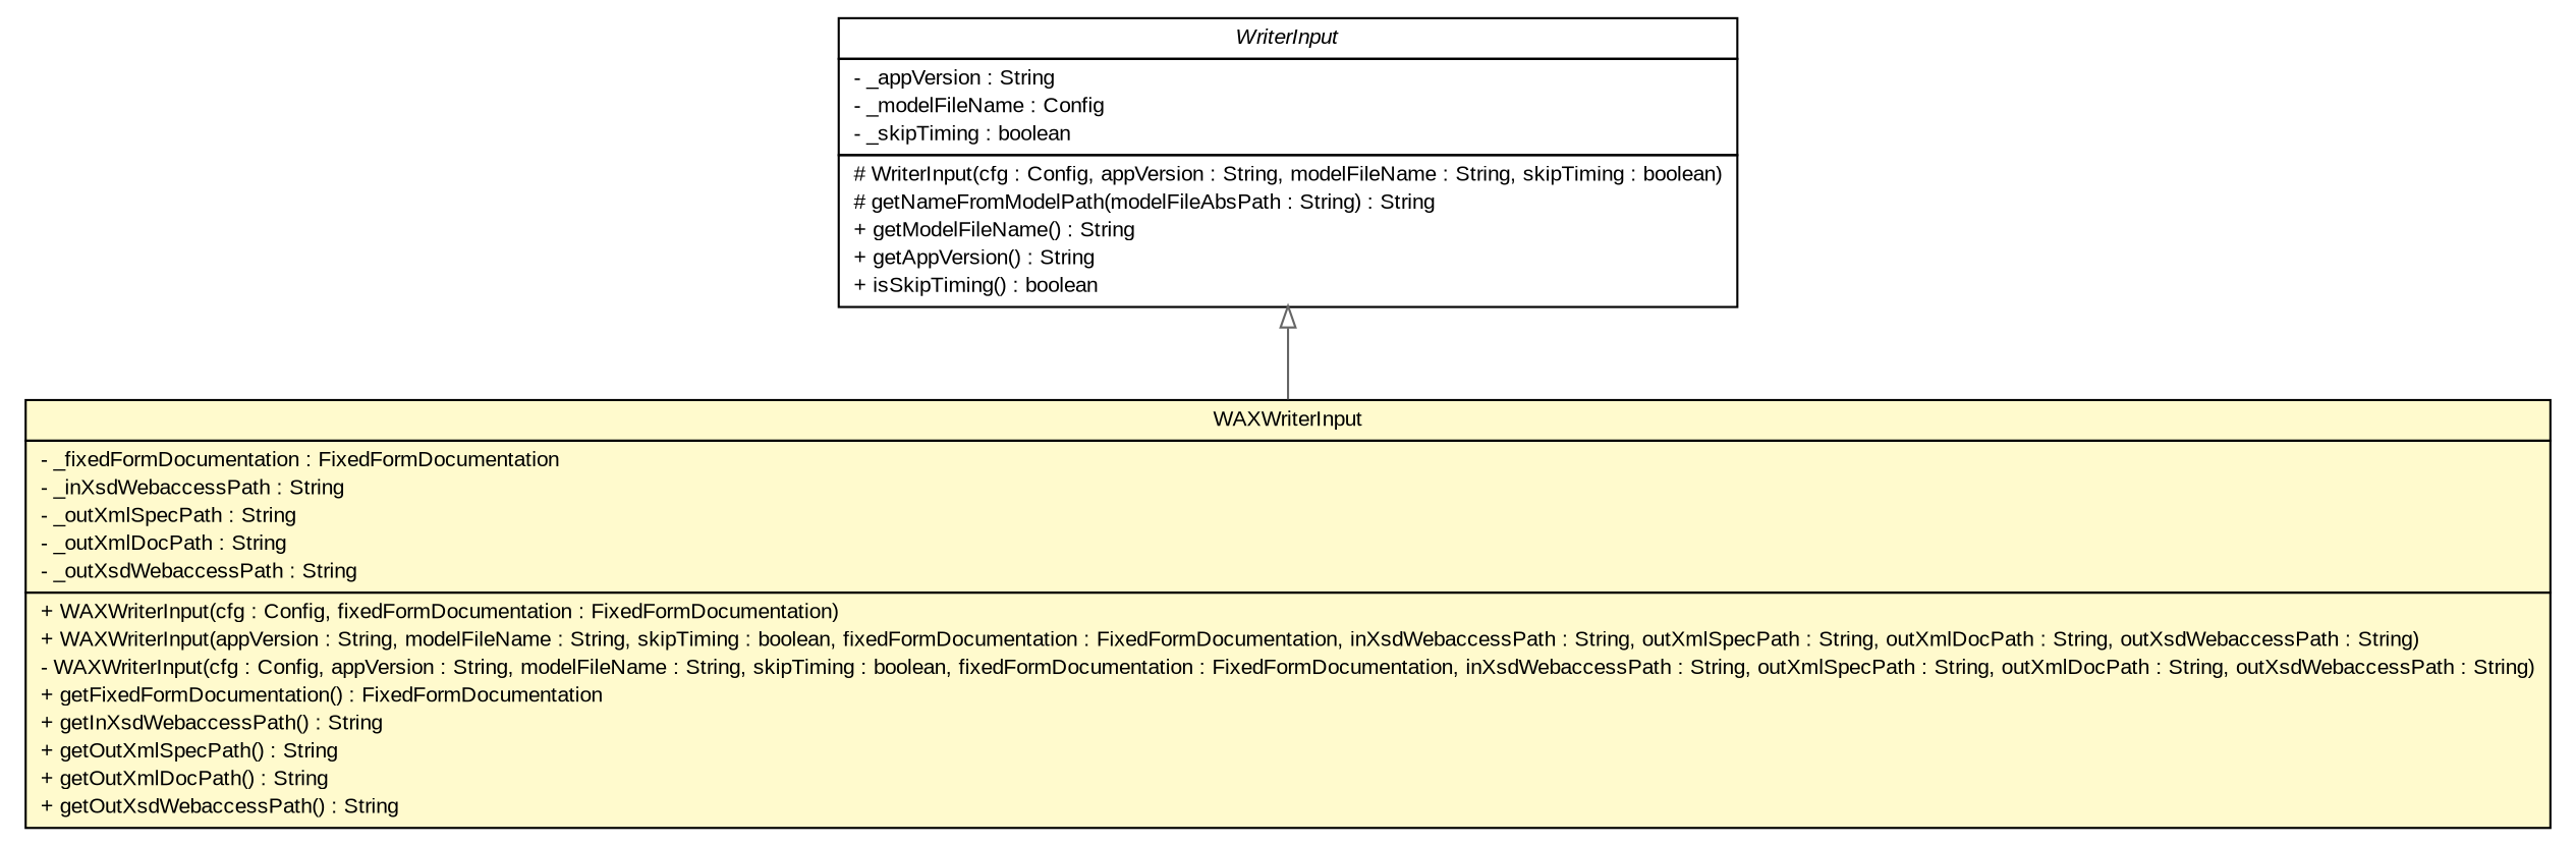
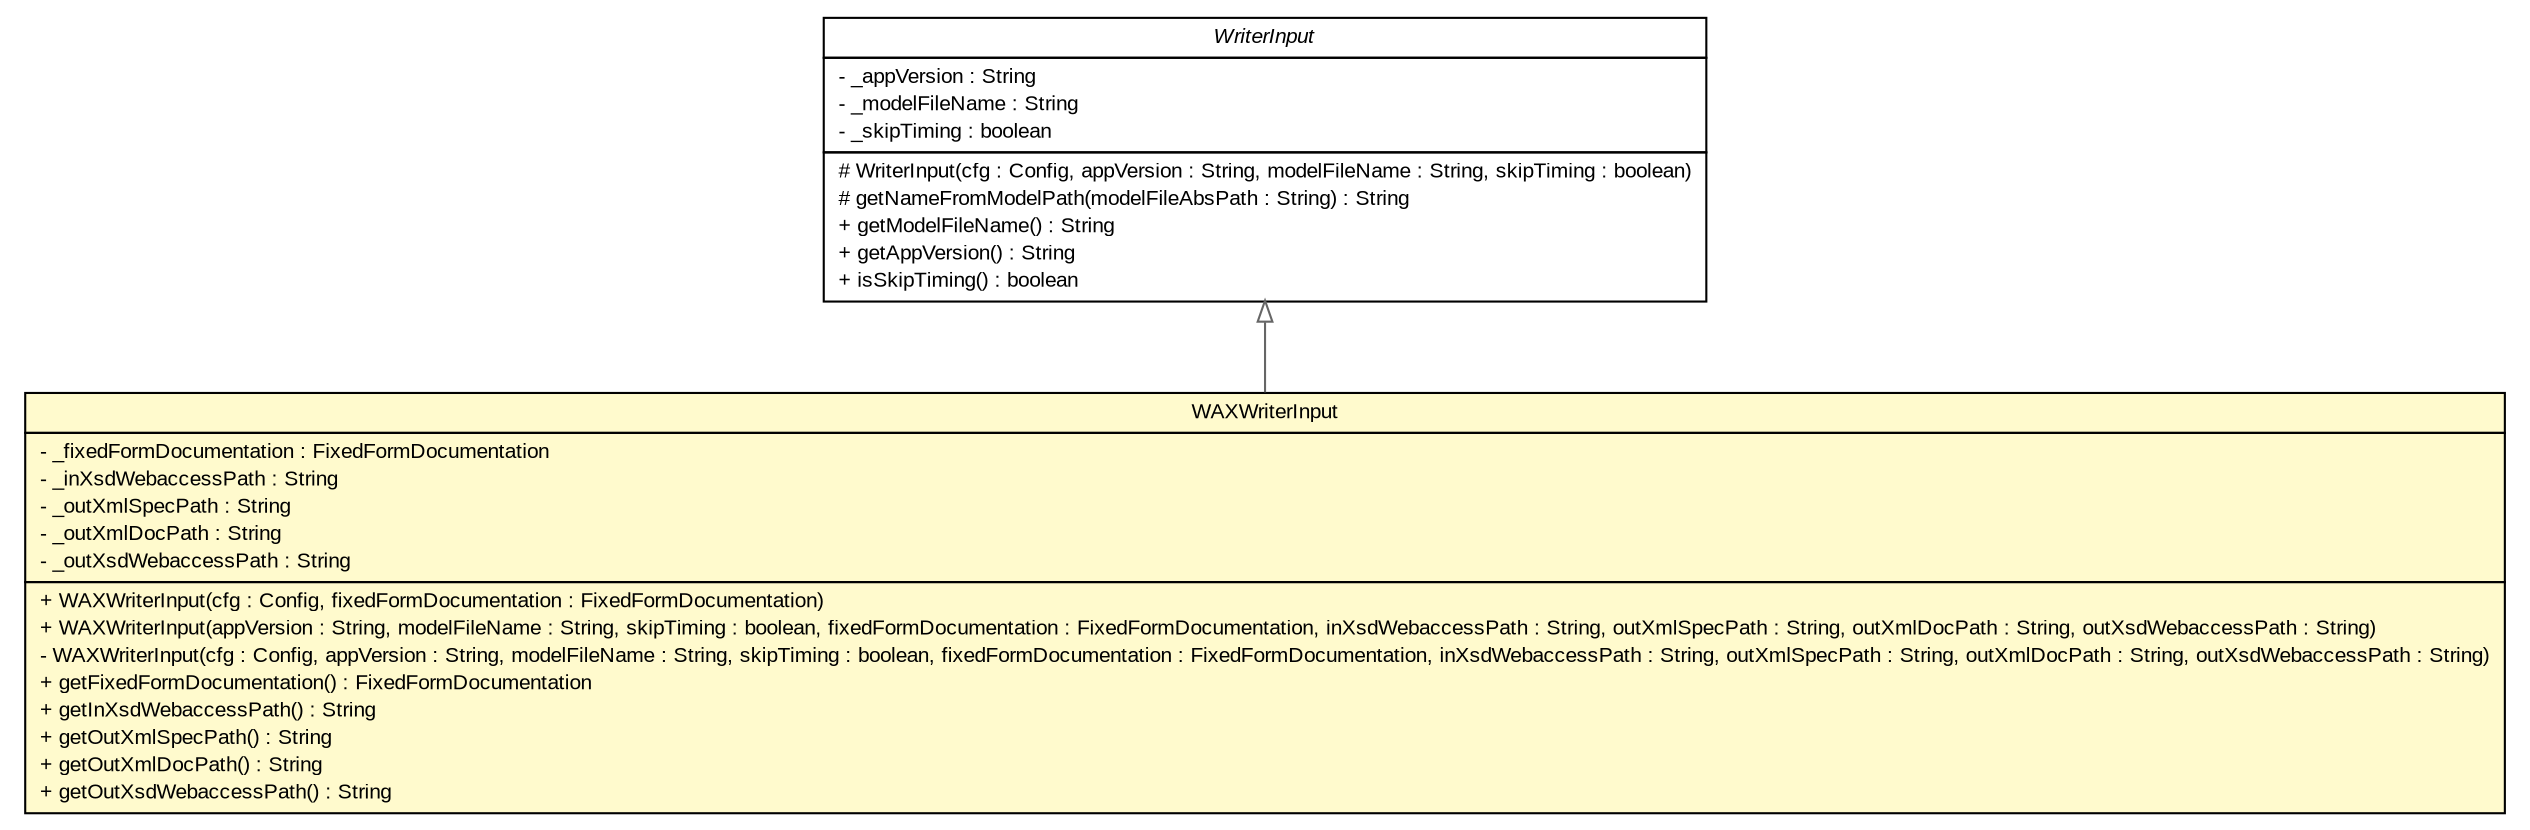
  digraph {
    nodesep=0.25
    ranksep=0.5
    node [fontcolor=black fontname=arial fontsize=10.0 shape=plaintext]
-   n1 [label=<<table title="org.tanjakostic.jcleancim.docgen.writer.WriterInput" border="0" cellborder="1" cellspacing="0" cellpadding="2" port="p" href="../WriterInput.html"> 		<tr><td><table border="0" cellspacing="0" cellpadding="1"> <tr><td align="center" balign="center"><font face="Arial Italic"> WriterInput </font></td></tr> 		</table></td></tr> 		<tr><td><table border="0" cellspacing="0" cellpadding="1"> <tr><td align="left" balign="left"> - _appVersion : String </td></tr> <tr><td align="left" balign="left"> - _modelFileName : Config </td></tr> <tr><td align="left" balign="left"> - _skipTiming : boolean </td></tr> 		</table></td></tr> 		<tr><td><table border="0" cellspacing="0" cellpadding="1"> <tr><td align="left" balign="left"> # WriterInput(cfg : Config, appVersion : String, modelFileName : String, skipTiming : boolean) </td></tr> <tr><td align="left" balign="left"> # getNameFromModelPath(modelFileAbsPath : String) : String </td></tr> <tr><td align="left" balign="left"> + getModelFileName() : String </td></tr> <tr><td align="left" balign="left"> + getAppVersion() : String </td></tr> <tr><td align="left" balign="left"> + isSkipTiming() : boolean </td></tr> 		</table></td></tr> 		</table>>]
+   n1 [label=<<table title="org.tanjakostic.jcleancim.docgen.writer.WriterInput" border="0" cellborder="1" cellspacing="0" cellpadding="2" port="p" href="../WriterInput.html"> 		<tr><td><table border="0" cellspacing="0" cellpadding="1"> <tr><td align="center" balign="center"><font face="Arial Italic"> WriterInput </font></td></tr> 		</table></td></tr> 		<tr><td><table border="0" cellspacing="0" cellpadding="1"> <tr><td align="left" balign="left"> - _appVersion : String </td></tr> <tr><td align="left" balign="left"> - _modelFileName : String </td></tr> <tr><td align="left" balign="left"> - _skipTiming : boolean </td></tr> 		</table></td></tr> 		<tr><td><table border="0" cellspacing="0" cellpadding="1"> <tr><td align="left" balign="left"> # WriterInput(cfg : Config, appVersion : String, modelFileName : String, skipTiming : boolean) </td></tr> <tr><td align="left" balign="left"> # getNameFromModelPath(modelFileAbsPath : String) : String </td></tr> <tr><td align="left" balign="left"> + getModelFileName() : String </td></tr> <tr><td align="left" balign="left"> + getAppVersion() : String </td></tr> <tr><td align="left" balign="left"> + isSkipTiming() : boolean </td></tr> 		</table></td></tr> 		</table>>]
    n2 [label=<<table title="org.tanjakostic.jcleancim.docgen.writer.xml.WAXWriterInput" border="0" cellborder="1" cellspacing="0" cellpadding="2" port="p" bgcolor="lemonChiffon" href="./WAXWriterInput.html"> 		<tr><td><table border="0" cellspacing="0" cellpadding="1"> <tr><td align="center" balign="center"> WAXWriterInput </td></tr> 		</table></td></tr> 		<tr><td><table border="0" cellspacing="0" cellpadding="1"> <tr><td align="left" balign="left"> - _fixedFormDocumentation : FixedFormDocumentation </td></tr> <tr><td align="left" balign="left"> - _inXsdWebaccessPath : String </td></tr> <tr><td align="left" balign="left"> - _outXmlSpecPath : String </td></tr> <tr><td align="left" balign="left"> - _outXmlDocPath : String </td></tr> <tr><td align="left" balign="left"> - _outXsdWebaccessPath : String </td></tr> 		</table></td></tr> 		<tr><td><table border="0" cellspacing="0" cellpadding="1"> <tr><td align="left" balign="left"> + WAXWriterInput(cfg : Config, fixedFormDocumentation : FixedFormDocumentation) </td></tr> <tr><td align="left" balign="left"> + WAXWriterInput(appVersion : String, modelFileName : String, skipTiming : boolean, fixedFormDocumentation : FixedFormDocumentation, inXsdWebaccessPath : String, outXmlSpecPath : String, outXmlDocPath : String, outXsdWebaccessPath : String) </td></tr> <tr><td align="left" balign="left"> - WAXWriterInput(cfg : Config, appVersion : String, modelFileName : String, skipTiming : boolean, fixedFormDocumentation : FixedFormDocumentation, inXsdWebaccessPath : String, outXmlSpecPath : String, outXmlDocPath : String, outXsdWebaccessPath : String) </td></tr> <tr><td align="left" balign="left"> + getFixedFormDocumentation() : FixedFormDocumentation </td></tr> <tr><td align="left" balign="left"> + getInXsdWebaccessPath() : String </td></tr> <tr><td align="left" balign="left"> + getOutXmlSpecPath() : String </td></tr> <tr><td align="left" balign="left"> + getOutXmlDocPath() : String </td></tr> <tr><td align="left" balign="left"> + getOutXsdWebaccessPath() : String </td></tr> 		</table></td></tr> 		</table>>]
    n1 -> n2 [arrowtail=empty dir=back fontname=arial fontsize=10 headport=p labelfontname=arial labelfontsize=10 tailport=p color=gray40 style=solid]
  }
